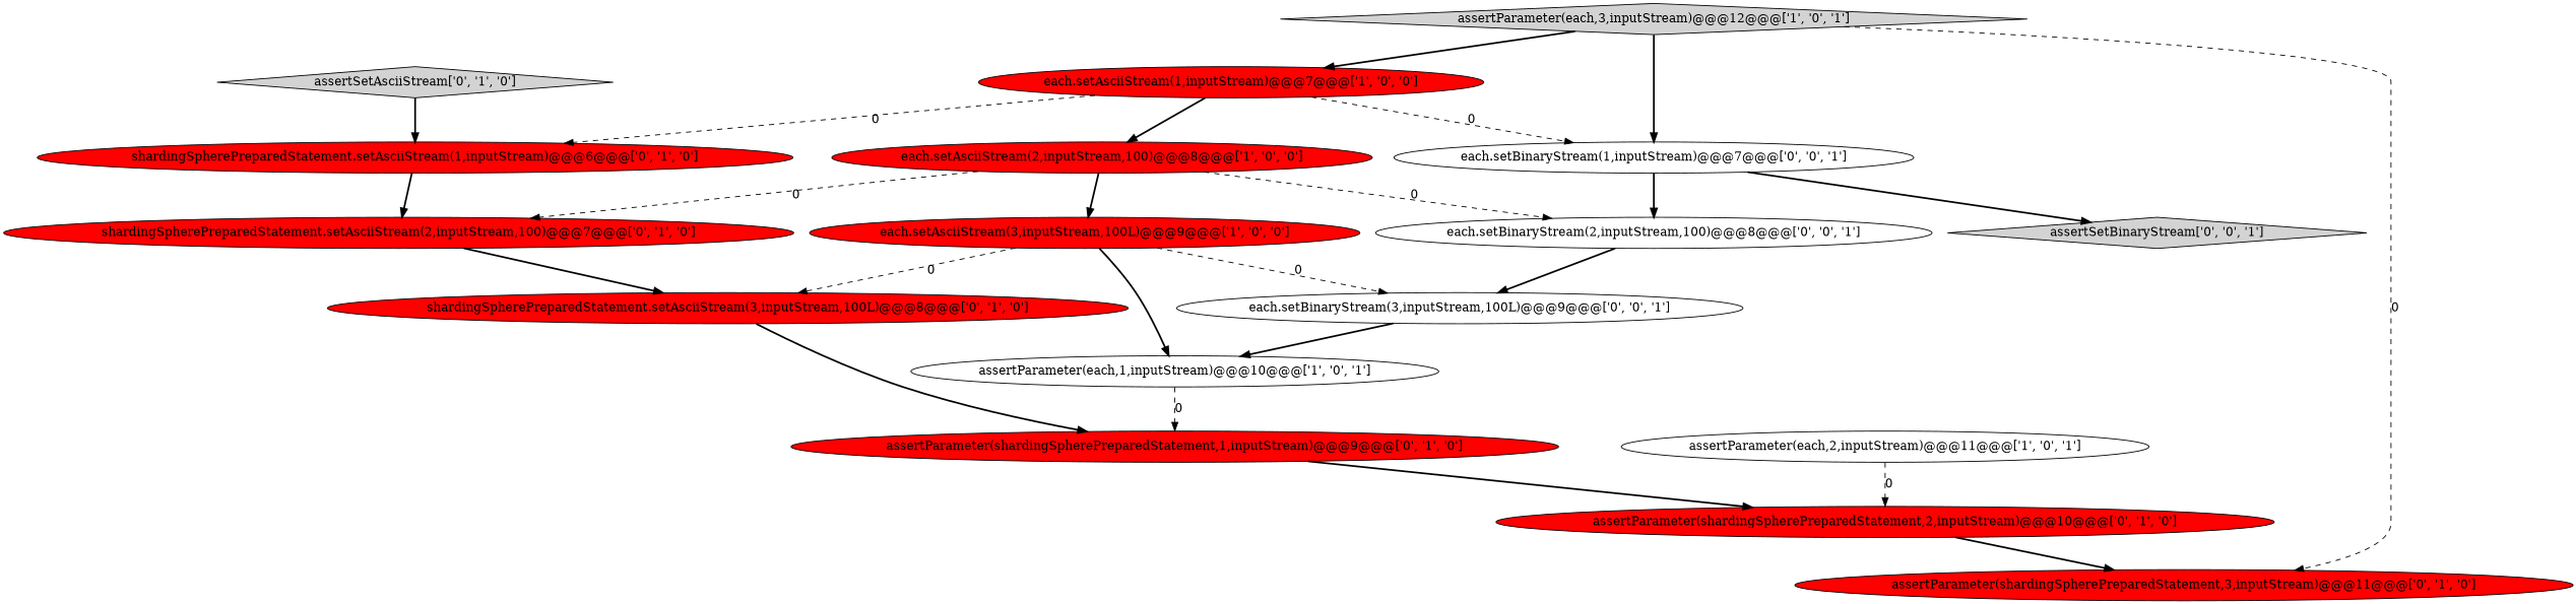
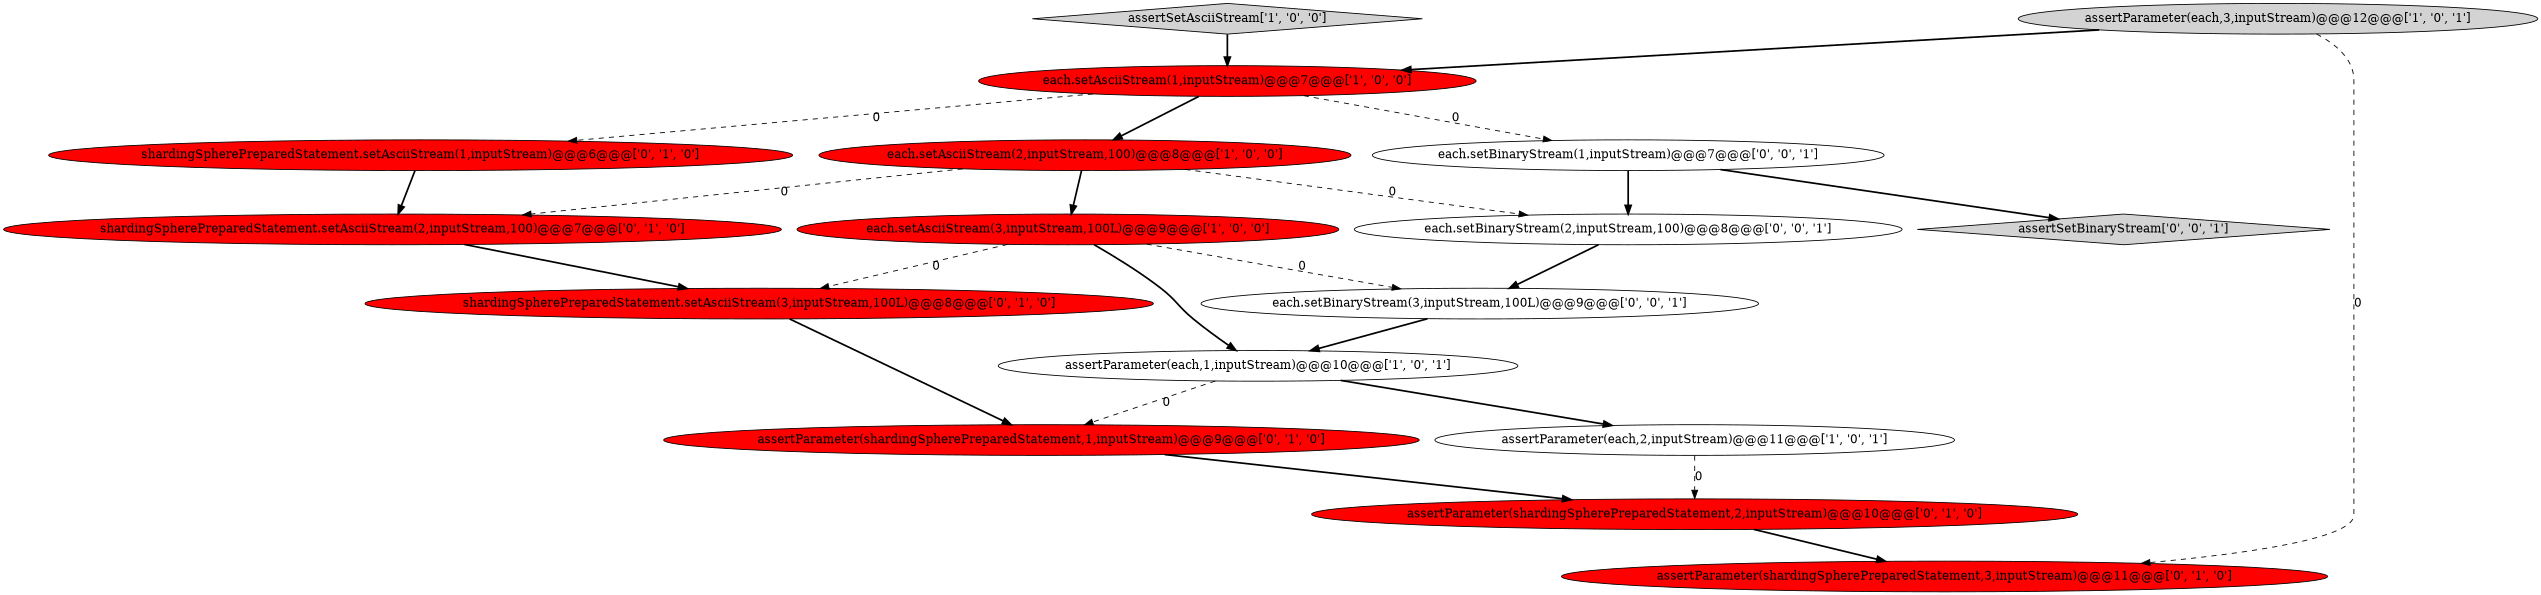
  digraph {
    node [fillcolor=red shape=ellipse style=filled]
    edge [style=bold]
+   n1 [fillcolor=lightgray label="assertSetAsciiStream['1', '0', '0']" shape=diamond]
    n2 [label="each.setAsciiStream(1,inputStream)@@@7@@@['1', '0', '0']"]
    n3 [label="shardingSpherePreparedStatement.setAsciiStream(1,inputStream)@@@6@@@['0', '1', '0']"]
    n4 [fillcolor=white label="each.setBinaryStream(1,inputStream)@@@7@@@['0', '0', '1']"]
    n5 [label="each.setAsciiStream(2,inputStream,100)@@@8@@@['1', '0', '0']"]
    n6 [label="shardingSpherePreparedStatement.setAsciiStream(3,inputStream,100L)@@@8@@@['0', '1', '0']"]
    n7 [label="assertParameter(shardingSpherePreparedStatement,1,inputStream)@@@9@@@['0', '1', '0']"]
    n8 [label="assertParameter(shardingSpherePreparedStatement,2,inputStream)@@@10@@@['0', '1', '0']"]
    n9 [label="shardingSpherePreparedStatement.setAsciiStream(2,inputStream,100)@@@7@@@['0', '1', '0']"]
    n10 [label="assertParameter(shardingSpherePreparedStatement,3,inputStream)@@@11@@@['0', '1', '0']"]
    n11 [label="each.setAsciiStream(3,inputStream,100L)@@@9@@@['1', '0', '0']"]
    n12 [fillcolor=white label="assertParameter(each,1,inputStream)@@@10@@@['1', '0', '1']"]
    n13 [fillcolor=white label="each.setBinaryStream(3,inputStream,100L)@@@9@@@['0', '0', '1']"]
    n14 [fillcolor=white label="assertParameter(each,2,inputStream)@@@11@@@['1', '0', '1']"]
    n15 [fillcolor=white label="each.setBinaryStream(2,inputStream,100)@@@8@@@['0', '0', '1']"]
    n16 [fillcolor=lightgray label="assertSetBinaryStream['0', '0', '1']" shape=diamond]
-   n17 [fillcolor=lightgray label="assertParameter(each,3,inputStream)@@@12@@@['1', '0', '1']" shape=diamond]
-   n18 [fillcolor=lightgray label="assertSetAsciiStream['0', '1', '0']" shape=diamond]
+   n17 [fillcolor=lightgray label="assertParameter(each,3,inputStream)@@@12@@@['1', '0', '1']"]
+   n1 -> n2
    n2 -> n3 [label=0 style=dashed]
    n2 -> n4 [label=0 style=dashed]
    n2 -> n5
    n3 -> n9
    n4 -> n15
    n4 -> n16
    n5 -> n9 [label=0 style=dashed]
    n5 -> n11
    n5 -> n15 [label=0 style=dashed]
    n6 -> n7
    n7 -> n8
    n8 -> n10
    n9 -> n6
    n11 -> n6 [label=0 style=dashed]
    n11 -> n12
    n11 -> n13 [label=0 style=dashed]
    n12 -> n7 [label=0 style=dashed]
+   n12 -> n14
    n13 -> n12
    n14 -> n8 [label=0 style=dashed]
    n15 -> n13
    n17 -> n2
-   n17 -> n4
    n17 -> n10 [label=0 style=dashed]
-   n18 -> n3
  }
